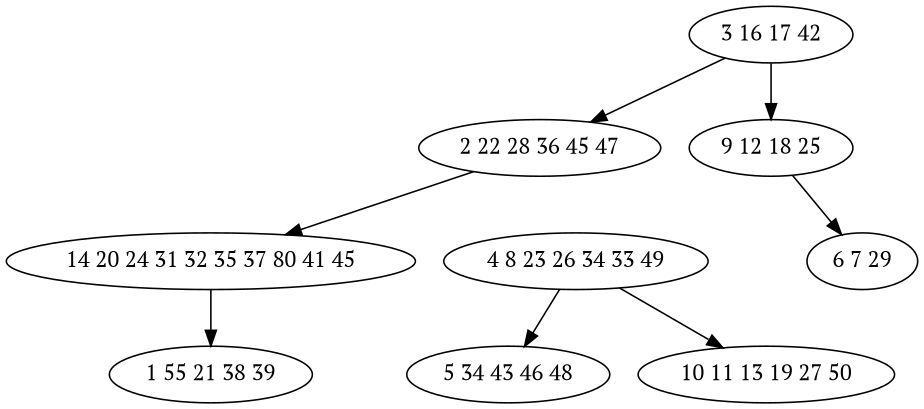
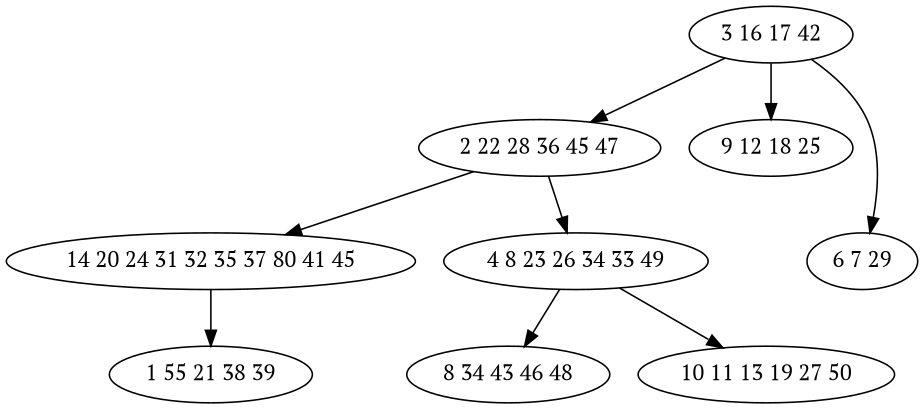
  digraph {
    fontname="PT Serif"
    node [fontname="PT Serif"]
    edge [fontname="PT Serif"]
    n1 [label="3 16 17 42"]
    n2 [label="2 22 28 36 45 47"]
    n3 [label="9 12 18 25"]
    n4 [label="6 7 29"]
    n5 [label="14 20 24 31 32 35 37 80 41 45"]
    n6 [label="4 8 23 26 34 33 49"]
    n7 [label="1 55 21 38 39"]
-   n8 [label="5 34 43 46 48"]
+   n8 [label="8 34 43 46 48"]
    n9 [label="10 11 13 19 27 50"]
    n1 -> n2
    n1 -> n3
-   n3 -> n4
+   n1 -> n4
    n2 -> n5
+   n2 -> n6
    n5 -> n7
    n6 -> n8
    n6 -> n9
  }
